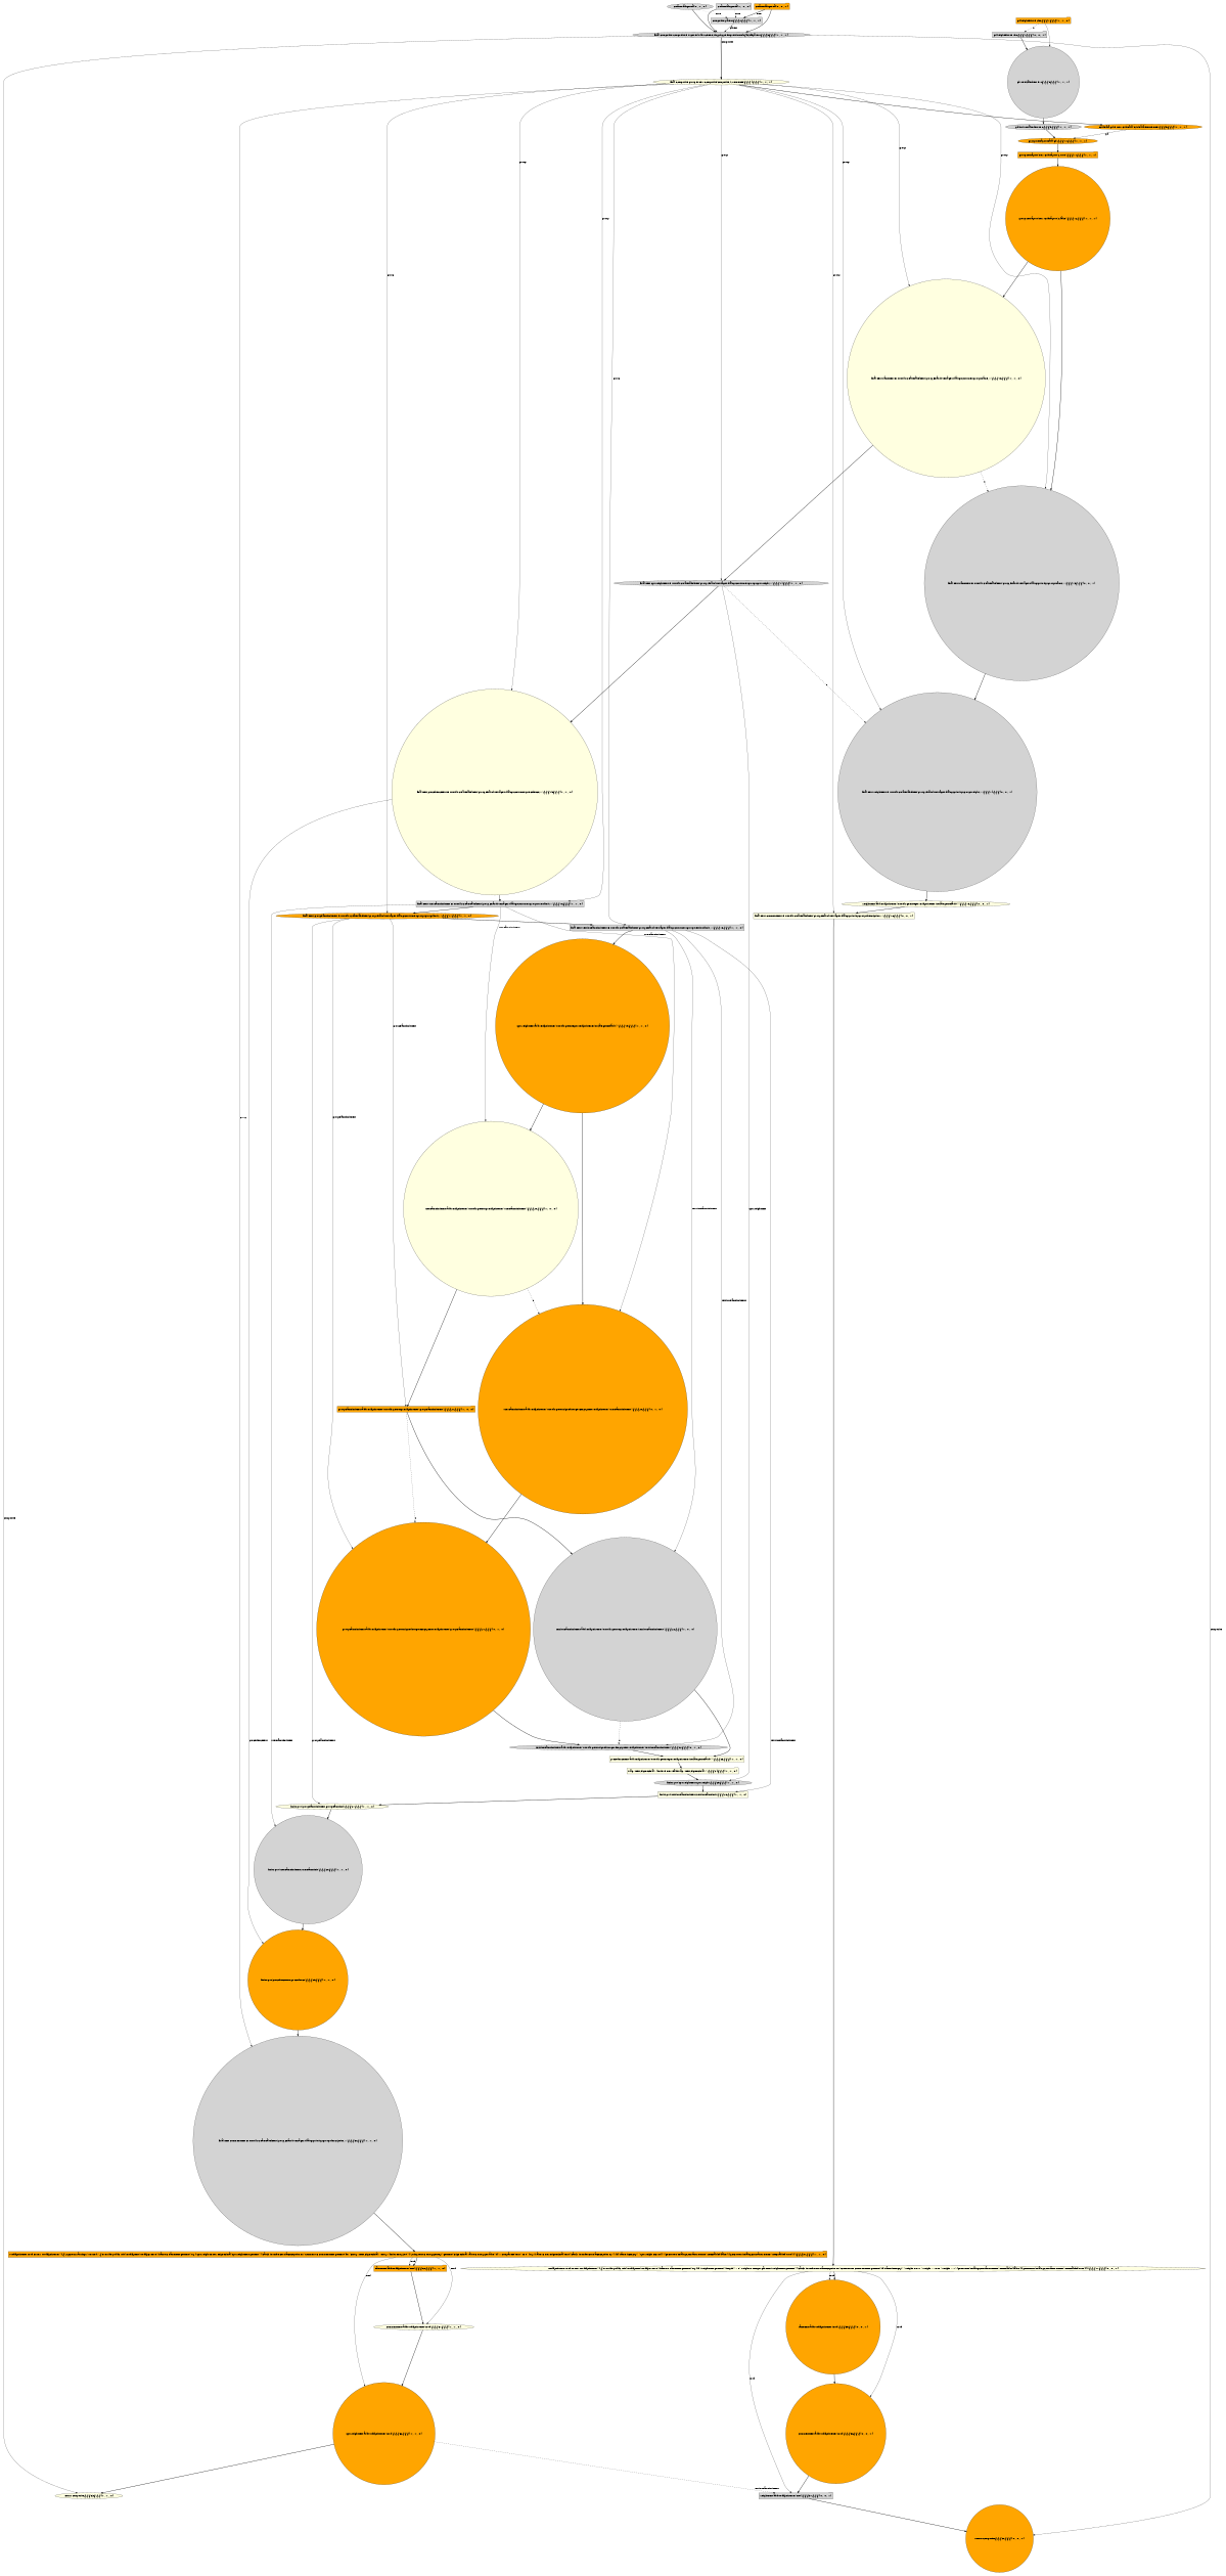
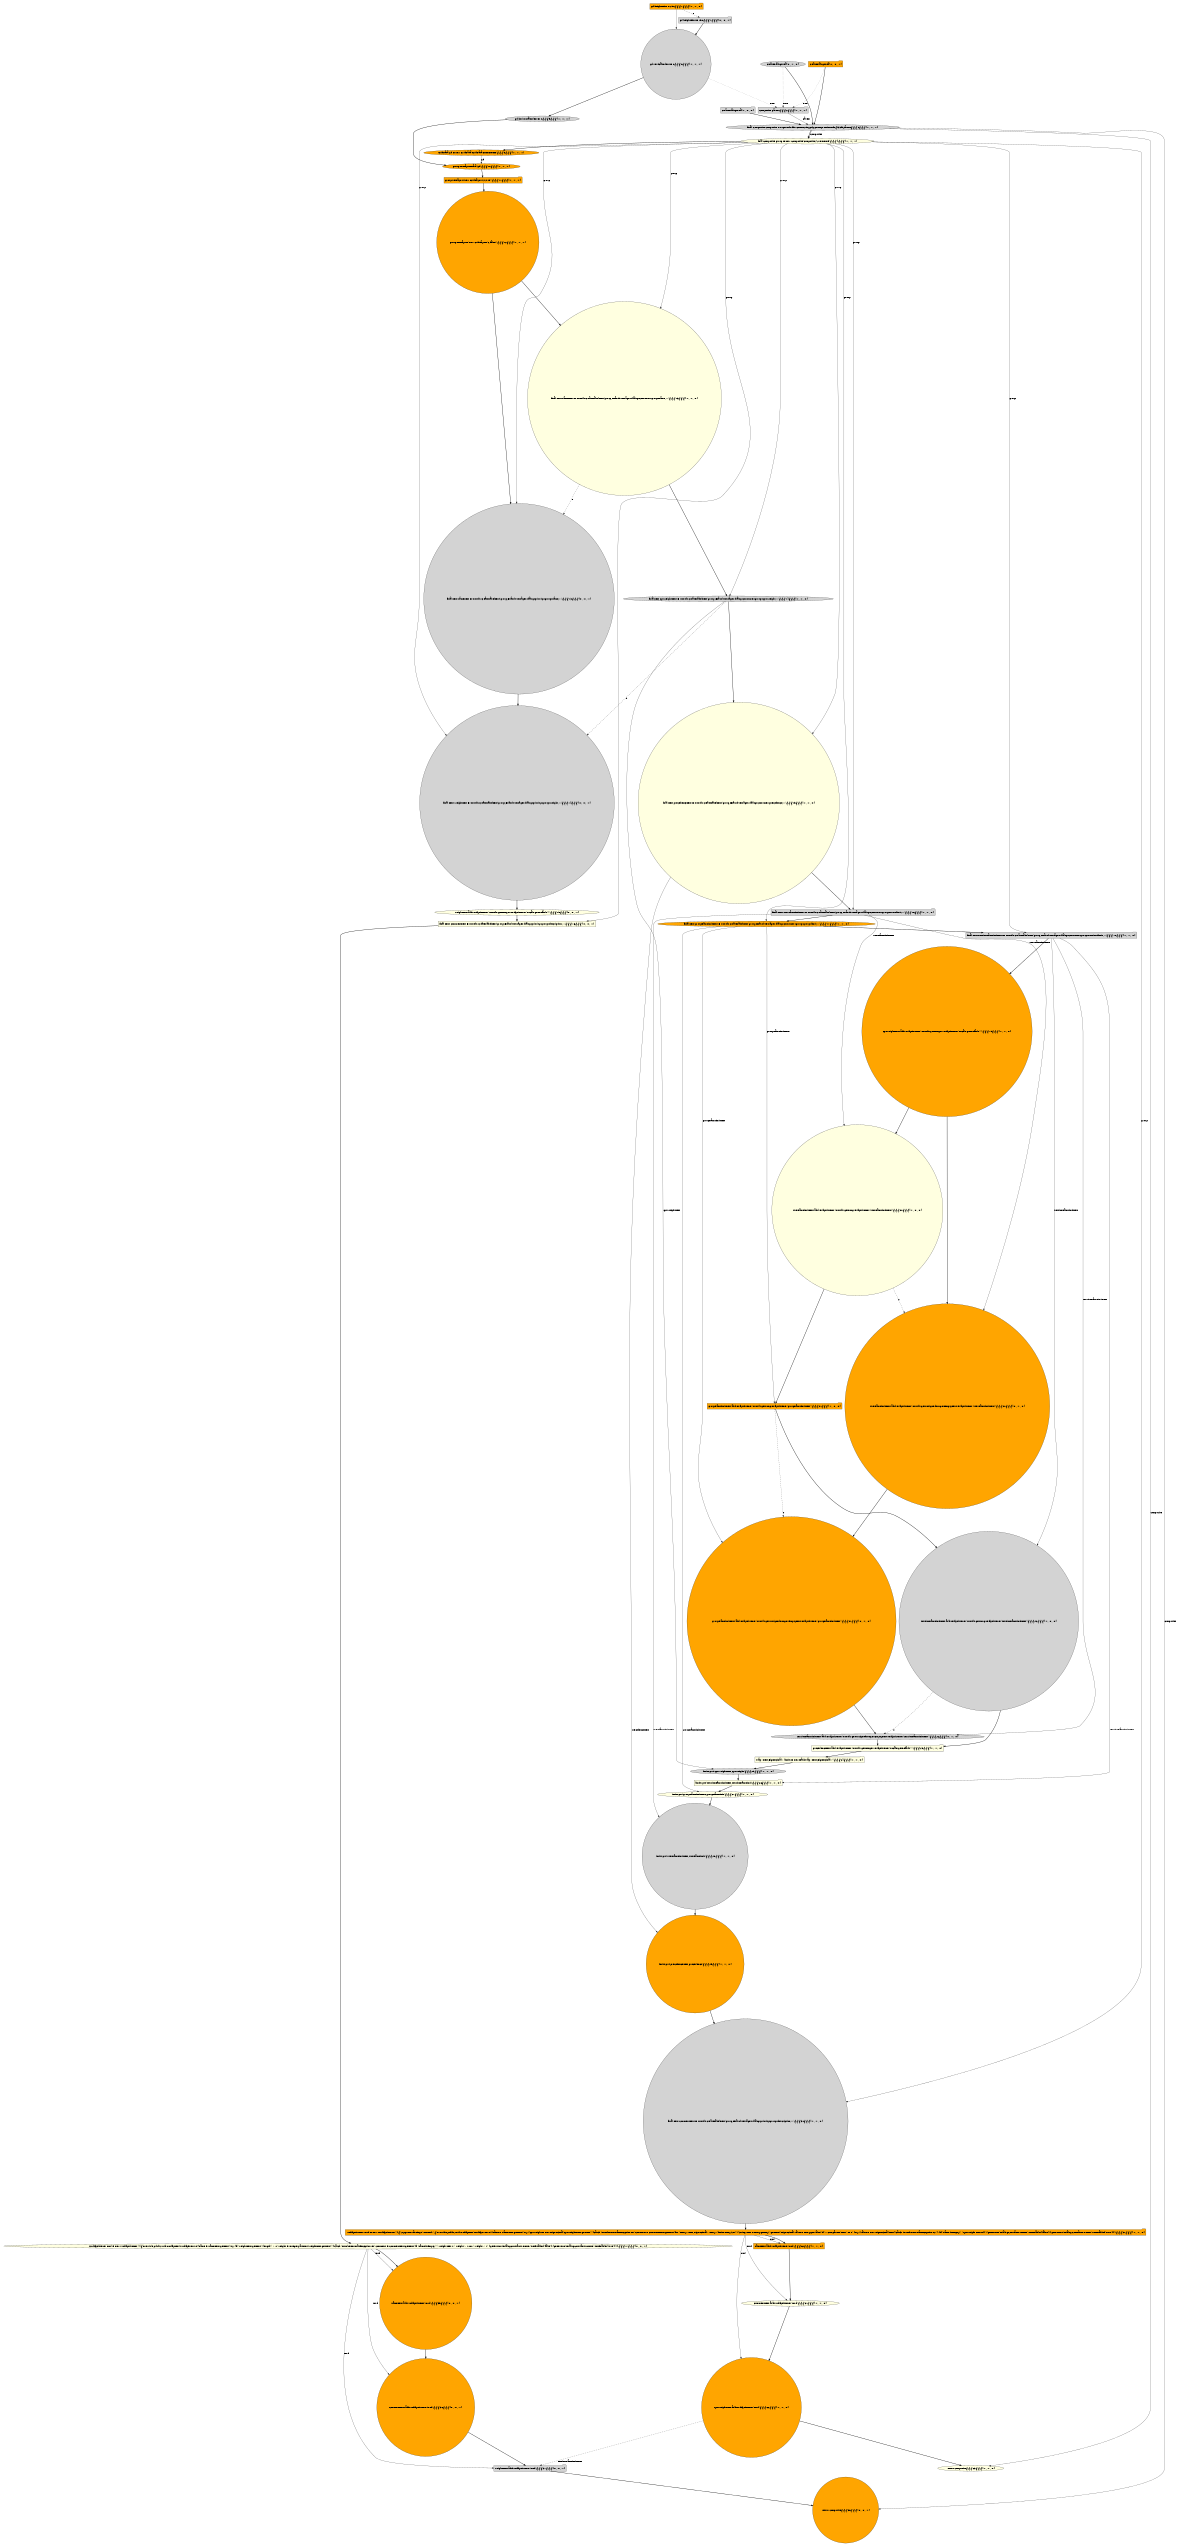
  digraph {
    node [fillcolor=lightgrey shape=circle style=filled]
    edge [style=bold]
    n1 [fillcolor=lightyellow label="limits.put(groupRamLimitText,groupRamLimit)@@@27@@@['1', '1', '0']" shape=ellipse]
    n2 [label="limits.put(userRamLimitText,userRamLimit)@@@28@@@['1', '1', '0']"]
    n3 [fillcolor=orange label="limits.put(precedenceText,precedence)@@@29@@@['1', '1', '0']"]
    n4 [label="final Text commentText = UIUtils.createLabelText(group,ExasolMessages.dialog_priority_group_description,\"\")@@@30@@@['1', '1', '0']"]
    n5 [fillcolor=orange label="ModifyListener mod = new ModifyListener(){@SuppressWarnings(\"unused\") @Override public void modifyText(ModifyEvent e){name = nameText.getText()try {cpuWeight = new BigDecimal(cpuWeightText.getText())}catch (NumberFormatException ex) comment = commentText.getText()for (Entry<Text,BigDecimal> entry : limits.entrySet()){String text = entry.getKey().getText()BigDecimal value = entry.getValue()if (\"\".compareTo(text) != 0) {try {value = new BigDecimal(text)}catch (NumberFormatException e2) }}if (name.isEmpty() | cpuWeight == null) {getButton(IDialogConstants.OK_ID).setEnabled(false)}{getButton(IDialogConstants.OK_ID).setEnabled(true)}}}@@@31@@@['1', '1', '0']" shape=folder]
    n6 [fillcolor=orange label="nameText.addModifyListener(mod)@@@60@@@['1', '1', '0']" shape=folder]
    n7 [fillcolor=lightyellow label="commentText.addModifyListener(mod)@@@61@@@['1', '1', '0']" shape=ellipse]
    n8 [fillcolor=orange label="cpuWeightText.addModifyListener(mod)@@@62@@@['1', '1', '0']"]
    n9 [fillcolor=lightyellow label="final Text precedenceText = UIUtils.createLabelText(group,ExasolMessages.dialog_consumer_precedence,\"\")@@@15@@@['1', '1', '0']"]
    n10 [label="final Text userRamLimitText = UIUtils.createLabelText(group,ExasolMessages.dialog_consumer_group_user_limit,\"\")@@@16@@@['1', '1', '0']" shape=folder]
    n11 [fillcolor=lightyellow label="userRamLimitText.addVerifyListener(UIUtils.getLongVerifyListener(userRamLimitText))@@@20@@@['1', '0', '0']"]
    n12 [fillcolor=orange label="userRamLimitText.addVerifyListener(UIUtils.getUnsignedLongOrEmptyTextVerifyListener(userRamLimitText))@@@20@@@['0', '1', '0']"]
    n13 [fillcolor=orange label="final Text groupRamLimitText = UIUtils.createLabelText(group,ExasolMessages.dialog_consumer_group_group_limit,\"\")@@@17@@@['1', '1', '0']" shape=ellipse]
    n14 [fillcolor=lightyellow label="final Text nameText = UIUtils.createLabelText(group,ExasolMessages.dialog_consumer_group_name,\"\")@@@13@@@['1', '1', '0']"]
    n15 [label="final Text cpuWeightText = UIUtils.createLabelText(group,ExasolMessages.dialog_consumer_group_cpu_weight,\"\")@@@14@@@['1', '1', '0']" shape=ellipse]
    n16 [label="final Text nameText = UIUtils.createLabelText(group,ExasolMessages.dialog_priority_group_name,\"\")@@@13@@@['0', '0', '1']"]
    n17 [label="final Text weightText = UIUtils.createLabelText(group,ExasolMessages.dialog_priority_group_weight,\"\")@@@14@@@['0', '0', '1']"]
    n18 [label="limits.put(cpuWeightText,cpuWeight)@@@25@@@['1', '1', '0']" shape=ellipse]
    n19 [fillcolor=orange label="group.setLayout(new GridLayout(2,true))@@@11@@@['1', '1', '1']" shape=folder]
    n20 [fillcolor=orange label="group.setLayout(new GridLayout(2,false))@@@12@@@['1', '1', '1']"]
    n21 [fillcolor=lightyellow label="weightText.addVerifyListener(UIUtils.getIntegerVerifyListener(Locale.getDefault()))@@@15@@@['0', '0', '1']" shape=ellipse]
    n22 [fillcolor=lightyellow label="limits.put(sessionRamLimitText,sessionRamLimit)@@@26@@@['1', '1', '0']" shape=folder]
    n23 [fillcolor=orange label="GridData gd = new GridData(GridData.FILL_BOTH)@@@5@@@['1', '1', '1']" shape=ellipse]
    n24 [fillcolor=orange label="group.setLayoutData(gd)@@@10@@@['1', '1', '1']" shape=ellipse]
    n25 [fillcolor=lightyellow label="final Text commentText = UIUtils.createLabelText(group,ExasolMessages.dialog_priority_group_description,\"\")@@@16@@@['0', '0', '1']" shape=folder]
    n26 [fillcolor=lightyellow label="ModifyListener mod = new ModifyListener(){@Override public void modifyText(ModifyEvent e){name = nameText.getText()try {if (weightText.getText().length() > 0) weight = Integer.parseInt(weightText.getText())}catch (NumberFormatException ex) comment = commentText.getText()if (name.isEmpty() | weight == -1 | weight > 1000 | weight < 1) {getButton(IDialogConstants.OK_ID).setEnabled(false)}{getButton(IDialogConstants.OK_ID).setEnabled(true)}}}@@@17@@@['0', '0', '1']" shape=ellipse]
    n27 [label="final Composite composite = super.edu.fdu.CPPDG.tinypdg.pe.ExpressionInfo@f23f9parent@@@3@@@['1', '1', '1']" shape=ellipse]
    n28 [fillcolor=lightyellow label="return composite@@@63@@@['1', '1', '0']" shape=ellipse]
    n29 [fillcolor=orange label="return composite@@@38@@@['0', '0', '1']"]
    n30 [fillcolor=lightyellow label="final Composite group = new Composite(composite,SWT.NONE)@@@4@@@['1', '1', '1']" shape=ellipse]
    n31 [label="final Text sessionRamLimitText = UIUtils.createLabelText(group,ExasolMessages.dialog_consumer_group_session_limit,\"\")@@@18@@@['1', '1', '0']" shape=folder]
    n32 [fillcolor=orange label="cpuWeightText.addVerifyListener(UIUtils.getIntegerVerifyListener(Locale.getDefault()))@@@19@@@['1', '1', '0']"]
    n33 [fillcolor=orange label="groupRamLimitText.addVerifyListener(UIUtils.getLongVerifyListener(groupRamLimitText))@@@21@@@['1', '0', '0']" shape=folder]
    n34 [fillcolor=orange label="groupRamLimitText.addVerifyListener(UIUtils.getUnsignedLongOrEmptyTextVerifyListener(groupRamLimitText))@@@21@@@['0', '1', '0']"]
    n35 [label="weightText.addModifyListener(mod)@@@37@@@['0', '0', '1']" shape=folder]
    n36 [fillcolor=orange label="nameText.addModifyListener(mod)@@@35@@@['0', '0', '1']"]
    n37 [fillcolor=orange label="commentText.addModifyListener(mod)@@@36@@@['0', '0', '1']"]
    n38 [label="createDialogArea['0', '1', '0']" shape=ellipse]
    n39 [label="Composite parent@@@2@@@['1', '1', '1']" shape=folder]
    n40 [fillcolor=lightyellow label="precedenceText.addVerifyListener(UIUtils.getIntegerVerifyListener(Locale.getDefault()))@@@23@@@['1', '1', '0']" shape=folder]
    n41 [fillcolor=lightyellow label="Map<Text,BigDecimal> limits = new HashMap<Text,BigDecimal>()@@@24@@@['1', '1', '0']" shape=folder]
    n42 [fillcolor=orange label="gd.heightHint = 250@@@7@@@['1', '1', '0']" shape=folder]
    n43 [label="gd.heightHint = 150@@@7@@@['0', '0', '1']" shape=folder]
    n44 [label="gd.verticalIndent = 0@@@8@@@['1', '1', '1']"]
    n45 [label="sessionRamLimitText.addVerifyListener(UIUtils.getLongVerifyListener(sessionRamLimitText))@@@22@@@['1', '0', '0']"]
    n46 [label="gd.horizontalIndent = 0@@@9@@@['1', '1', '1']" shape=ellipse]
    n47 [label="sessionRamLimitText.addVerifyListener(UIUtils.getUnsignedLongOrEmptyTextVerifyListener(sessionRamLimitText))@@@22@@@['0', '1', '0']" shape=ellipse]
    n48 [fillcolor=orange label="createDialogArea['0', '0', '1']" shape=folder]
    n49 [label="createDialogArea['1', '0', '0']" shape=folder]
    n1 -> n2
    n2 -> n3
    n3 -> n4
    n4 -> n5
    n5 -> n6 [label=mod style=solid]
    n5 -> n6
    n5 -> n7 [label=mod style=solid]
    n5 -> n8 [label=mod style=solid]
    n6 -> n7
    n7 -> n8
    n8 -> n28
    n8 -> n35 [label=sessionRamLimitText style=dashed]
    n9 -> n3 [label=precedenceText style=solid]
    n9 -> n10
    n10 -> n2 [label=userRamLimitText style=solid]
    n10 -> n11 [label=userRamLimitText style=solid]
    n10 -> n12 [label=userRamLimitText style=solid]
    n10 -> n13
    n11 -> n12 [label=0 style=dashed]
    n11 -> n33
    n12 -> n34
    n13 -> n1 [label=groupRamLimitText style=solid]
    n13 -> n31
    n13 -> n33 [label=groupRamLimitText style=solid]
    n13 -> n34 [label=groupRamLimitText style=solid]
    n14 -> n15
    n14 -> n16 [label=0 style=dashed]
    n15 -> n9
    n15 -> n17 [label=0 style=dashed]
    n15 -> n18 [label=cpuWeightText style=solid]
    n16 -> n17
    n17 -> n21
    n18 -> n22
    n19 -> n20
    n20 -> n14
    n20 -> n16
    n21 -> n25
    n22 -> n1
    n23 -> n24 [label=gd style=solid]
    n24 -> n19
    n25 -> n26
    n26 -> n35 [label=mod style=solid]
    n26 -> n36 [label=mod style=solid]
    n26 -> n36
    n26 -> n37 [label=mod style=solid]
    n27 -> n28 [label=composite style=solid]
    n27 -> n29 [label=composite style=solid]
    n27 -> n30
    n27 -> n30 [label=composite style=solid]
    n30 -> n4 [label=group style=solid]
    n30 -> n9 [label=group style=solid]
    n30 -> n10 [label=group style=solid]
    n30 -> n13 [label=group style=solid]
    n30 -> n14 [label=group style=solid]
    n30 -> n15 [label=group style=solid]
    n30 -> n16 [label=group style=solid]
    n30 -> n17 [label=group style=solid]
    n30 -> n23
    n30 -> n25 [label=group style=solid]
    n30 -> n31 [label=group style=solid]
    n31 -> n22 [label=sessionRamLimitText style=solid]
    n31 -> n32
    n31 -> n45 [label=sessionRamLimitText style=solid]
    n31 -> n47 [label=sessionRamLimitText style=solid]
    n32 -> n11
    n32 -> n12
    n33 -> n34 [label=0 style=dashed]
    n33 -> n45
    n34 -> n47
    n35 -> n29
    n36 -> n37
    n37 -> n35
    n38 -> n27
    n38 -> n39 [label=true style=dotted]
    n39 -> n27 [label=parent style=solid]
    n40 -> n41
    n41 -> n18
    n42 -> n43 [label=0 style=dashed]
    n42 -> n44 [style=solid]
    n43 -> n44
    n44 -> n46
    n45 -> n40
    n45 -> n47 [label=0 style=dashed]
    n46 -> n24
    n47 -> n40
    n48 -> n27
-   n48 -> n39 [label=true]
+   n48 -> n39 [label=true style=dotted]
    n49 -> n27
-   n49 -> n39 [label=true style=dotted]
+   n44 -> n39 [label=true style=dotted]
  }
